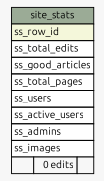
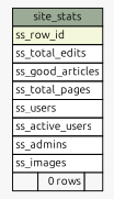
  digraph {
    bgcolor="#f7f7f7"
    fontname=Ubuntu
    fontsize=11
    nodesep=0.18
    rankdir=RL
    ranksep=0.46
-   n1 [fontname=Ubuntu fontsize=11 label=<     <TABLE BORDER="0" CELLBORDER="1" CELLSPACING="0" BGCOLOR="#ffffff">       <TR><TD COLSPAN="3" BGCOLOR="#9bab96" ALIGN="CENTER">site_stats</TD></TR>       <TR><TD PORT="ss_row_id" COLSPAN="3" BGCOLOR="#f4f7da" ALIGN="LEFT">ss_row_id</TD></TR>       <TR><TD PORT="ss_total_edits" COLSPAN="3" ALIGN="LEFT">ss_total_edits</TD></TR>       <TR><TD PORT="ss_good_articles" COLSPAN="3" ALIGN="LEFT">ss_good_articles</TD></TR>       <TR><TD PORT="ss_total_pages" COLSPAN="3" ALIGN="LEFT">ss_total_pages</TD></TR>       <TR><TD PORT="ss_users" COLSPAN="3" ALIGN="LEFT">ss_users</TD></TR>       <TR><TD PORT="ss_active_users" COLSPAN="3" ALIGN="LEFT">ss_active_users</TD></TR>       <TR><TD PORT="ss_admins" COLSPAN="3" ALIGN="LEFT">ss_admins</TD></TR>       <TR><TD PORT="ss_images" COLSPAN="3" ALIGN="LEFT">ss_images</TD></TR>       <TR><TD ALIGN="LEFT" BGCOLOR="#f7f7f7">  </TD><TD ALIGN="RIGHT" BGCOLOR="#f7f7f7">0 edits</TD><TD ALIGN="RIGHT" BGCOLOR="#f7f7f7">  </TD></TR>     </TABLE>> shape=plaintext]
+   n1 [fontname=Ubuntu fontsize=11 label=<     <TABLE BORDER="0" CELLBORDER="1" CELLSPACING="0" BGCOLOR="#ffffff">       <TR><TD COLSPAN="3" BGCOLOR="#9bab96" ALIGN="CENTER">site_stats</TD></TR>       <TR><TD PORT="ss_row_id" COLSPAN="3" BGCOLOR="#f4f7da" ALIGN="LEFT">ss_row_id</TD></TR>       <TR><TD PORT="ss_total_edits" COLSPAN="3" ALIGN="LEFT">ss_total_edits</TD></TR>       <TR><TD PORT="ss_good_articles" COLSPAN="3" ALIGN="LEFT">ss_good_articles</TD></TR>       <TR><TD PORT="ss_total_pages" COLSPAN="3" ALIGN="LEFT">ss_total_pages</TD></TR>       <TR><TD PORT="ss_users" COLSPAN="3" ALIGN="LEFT">ss_users</TD></TR>       <TR><TD PORT="ss_active_users" COLSPAN="3" ALIGN="LEFT">ss_active_users</TD></TR>       <TR><TD PORT="ss_admins" COLSPAN="3" ALIGN="LEFT">ss_admins</TD></TR>       <TR><TD PORT="ss_images" COLSPAN="3" ALIGN="LEFT">ss_images</TD></TR>       <TR><TD ALIGN="LEFT" BGCOLOR="#f7f7f7">  </TD><TD ALIGN="RIGHT" BGCOLOR="#f7f7f7">0 rows</TD><TD ALIGN="RIGHT" BGCOLOR="#f7f7f7">  </TD></TR>     </TABLE>> shape=plaintext]
  }
